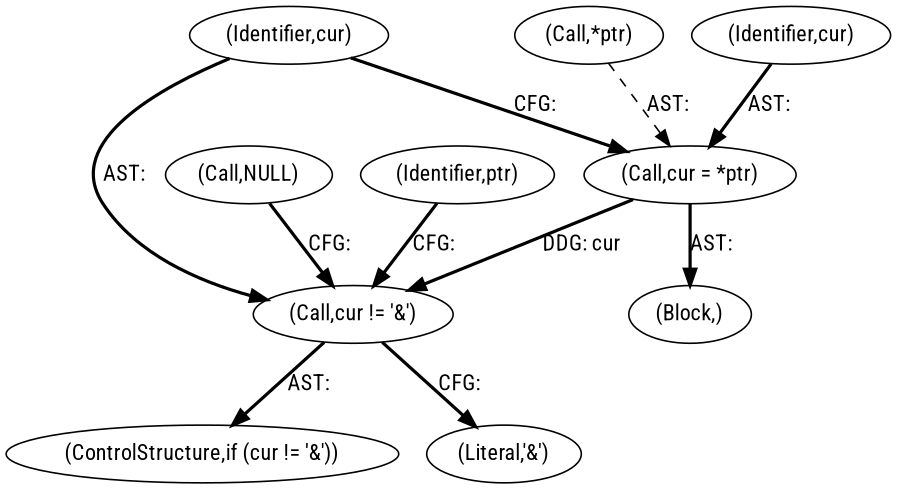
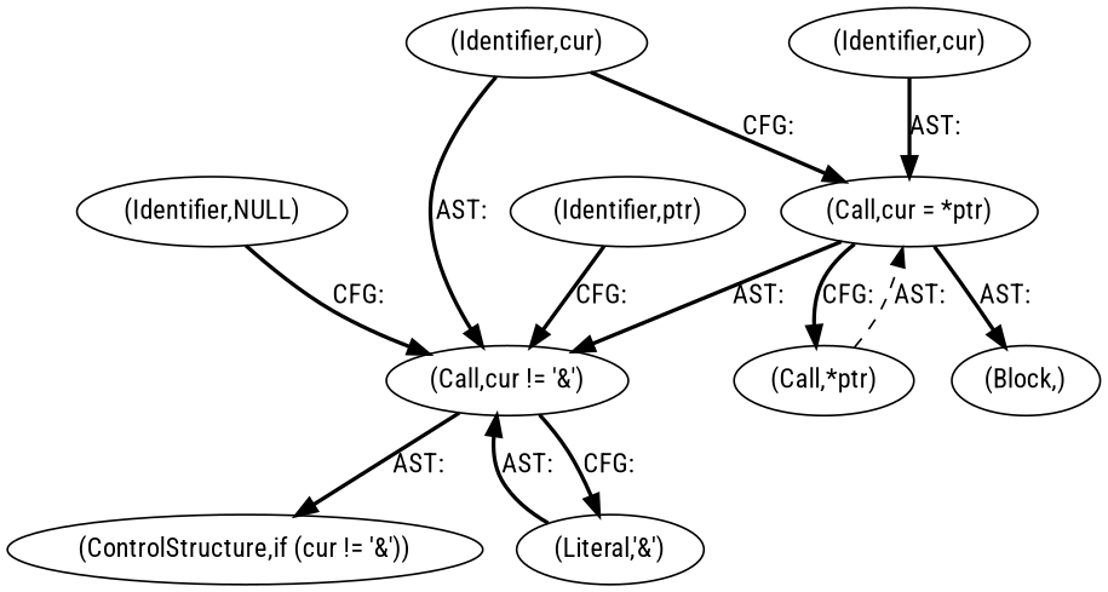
  digraph {
    fontname="Roboto Condensed"
    node [fontname="Roboto Condensed"]
    edge [fontname="Roboto Condensed" style=bold]
    n1 [label="(Call,cur = *ptr)"]
    n2 [label="(Call,cur != '&')"]
    n3 [label="(Block,)"]
    n4 [label="(Call,*ptr)"]
    n5 [label="(ControlStructure,if (cur != '&'))"]
    n6 [label="(Literal,'&')"]
-   n7 [label="(Call,NULL)"]
+   n7 [label="(Identifier,NULL)"]
    n8 [label="(Identifier,cur)"]
    n9 [label="(Identifier,ptr)"]
    n10 [label="(Identifier,cur)"]
-   n1 -> n2 [label="DDG: cur"]
+   n1 -> n2 [label="AST: "]
    n1 -> n3 [label="AST: "]
+   n1 -> n4 [label="CFG: "]
    n2 -> n5 [label="AST: "]
    n2 -> n6 [label="CFG: "]
    n4 -> n1 [label="AST: " style=dashed]
+   n6 -> n2 [label="AST: "]
    n7 -> n2 [label="CFG: "]
    n8 -> n1 [label="CFG: "]
    n8 -> n2 [label="AST: "]
    n9 -> n2 [label="CFG: "]
    n10 -> n1 [label="AST: "]
  }
